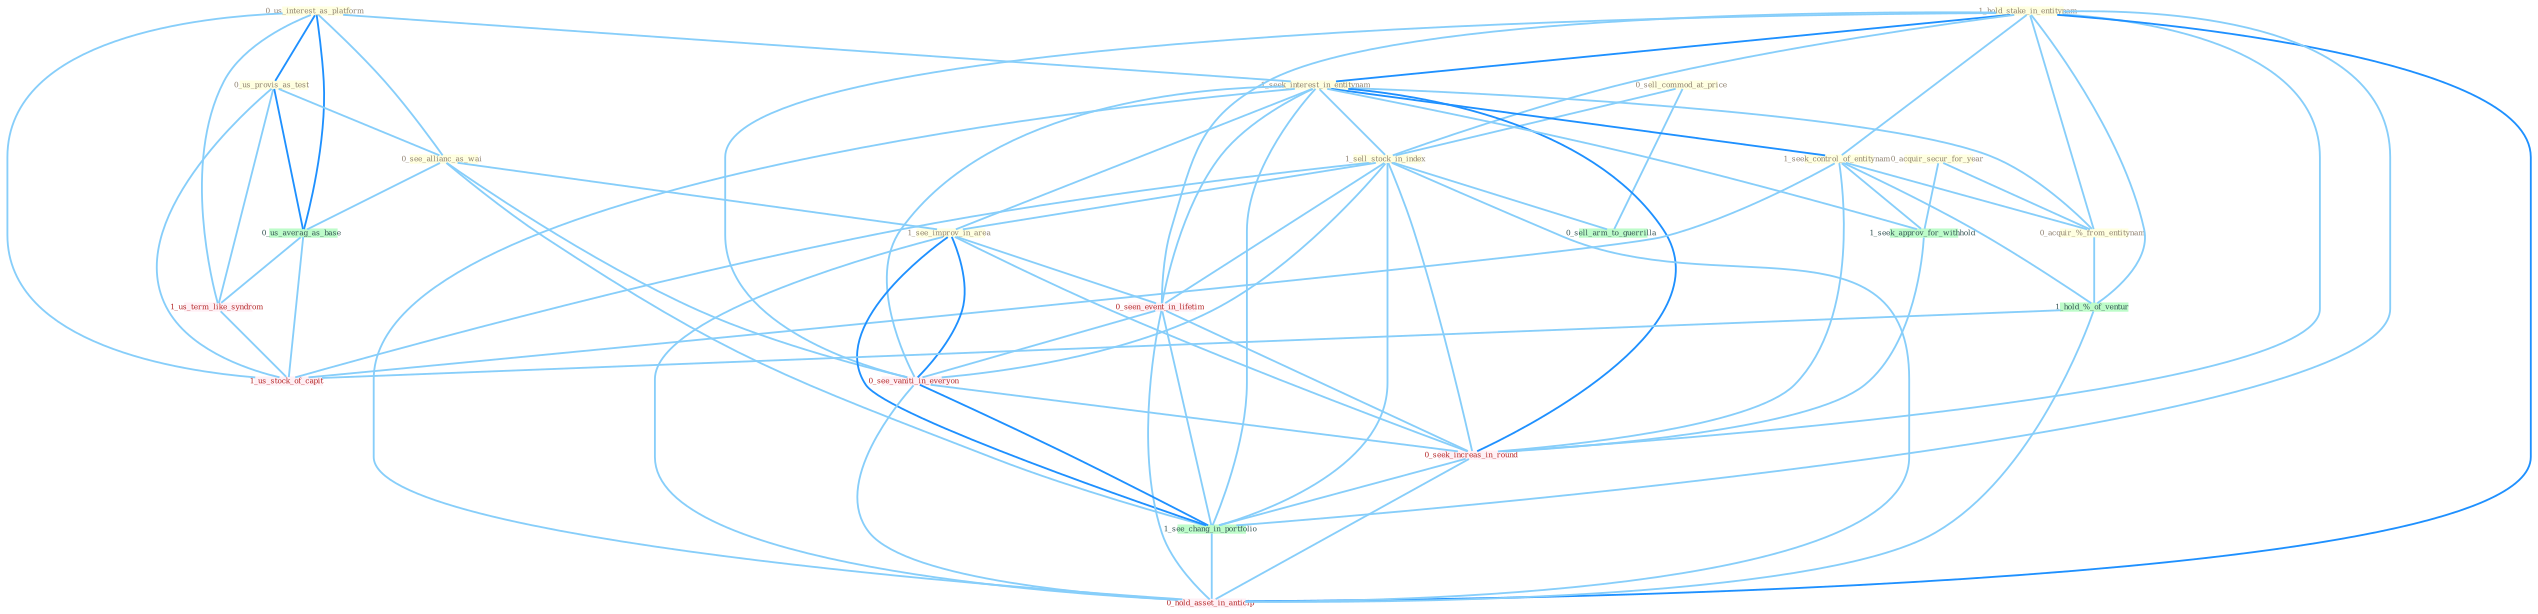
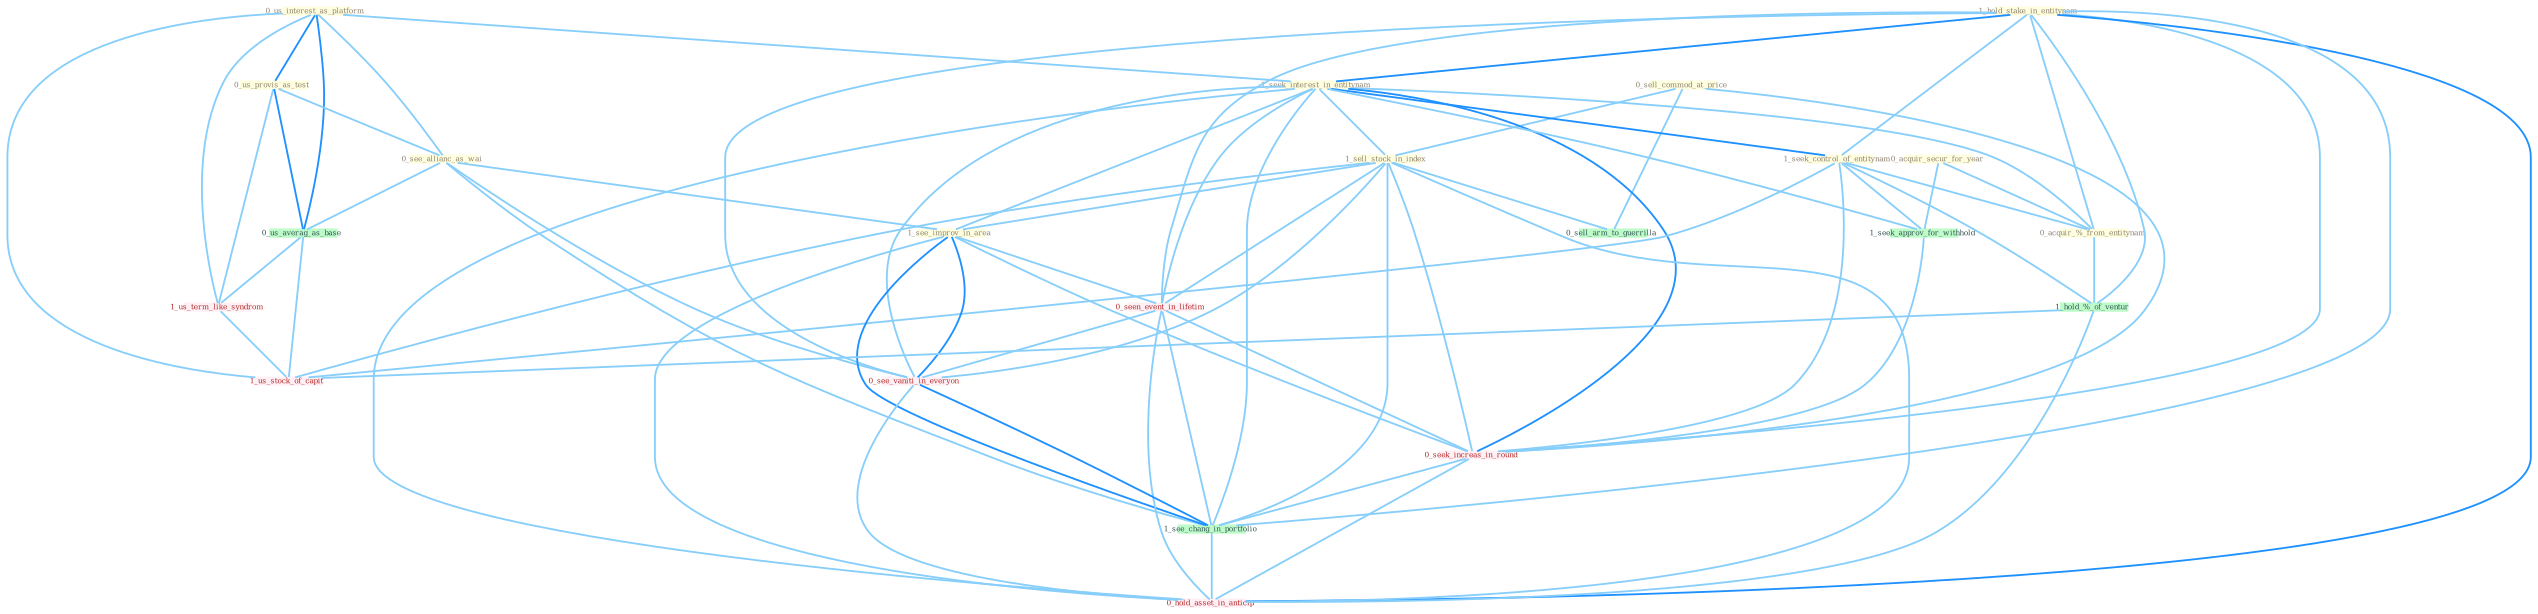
  graph {
    node [color="#ffffe0" fixedsize=true fontcolor="#8b7d6b" fontsize=4 shape=polygon style=filled]
    edge [color="#87cefa" w=1]
    "0_us_interest_as_platform " [height=.06 width=.5]
    "0_sell_commod_at_price " [height=.06 width=.5]
    "0_acquir_secur_for_year " [height=.06 width=.5]
    "0_us_provis_as_test " [height=.06 width=.5]
    "1_hold_stake_in_entitynam " [height=.06 width=.5]
    "0_see_allianc_as_wai " [height=.06 width=.5]
    "1_seek_interest_in_entitynam " [height=.06 width=.5]
    "1_seek_control_of_entitynam " [height=.06 width=.5]
    "1_sell_stock_in_index " [height=.06 width=.5]
    "0_acquir_%_from_entitynam " [height=.06 width=.5]
    "1_see_improv_in_area " [height=.06 width=.5]
    "0_seen_event_in_lifetim " [color="#fff0f5" fontcolor="#b22222" height=.06 width=.5]
    "1_us_term_like_syndrom " [color="#fff0f5" fontcolor="#b22222" height=.06 width=.5]
    "0_see_vaniti_in_everyon " [color="#fff0f5" fontcolor="#b22222" height=.06 width=.5]
    "0_seek_increas_in_round " [color="#fff0f5" fontcolor="#b22222" height=.06 width=.5]
    "1_us_stock_of_capit " [color="#fff0f5" fontcolor="#b22222" height=.06 width=.5]
    "0_hold_asset_in_anticip " [color="#fff0f5" fontcolor="#b22222" height=.06 width=.5]
    "0_us_averag_as_base " [color="#BDFCC9" fontcolor="#2f4f4f" height=.06 width=.5]
    "0_sell_arm_to_guerrilla " [color="#BDFCC9" fontcolor="#2f4f4f" height=.06 width=.5]
    "1_seek_approv_for_withhold " [color="#BDFCC9" fontcolor="#2f4f4f" height=.06 width=.5]
    "1_hold_%_of_ventur " [color="#BDFCC9" fontcolor="#2f4f4f" height=.06 width=.5]
    "1_see_chang_in_portfolio " [color="#BDFCC9" fontcolor="#2f4f4f" height=.06 width=.5]
    subgraph sub_1 {
      "0_us_interest_as_platform "
      "0_sell_commod_at_price "
      "0_acquir_secur_for_year "
      "0_us_provis_as_test "
      "1_hold_stake_in_entitynam "
      "0_see_allianc_as_wai "
      "1_seek_interest_in_entitynam "
      "1_seek_control_of_entitynam "
      "1_sell_stock_in_index "
      "0_acquir_%_from_entitynam "
      "1_see_improv_in_area "
    }
    subgraph sub_2 {
      "0_seen_event_in_lifetim "
      "1_us_term_like_syndrom "
      "0_see_vaniti_in_everyon "
      "0_seek_increas_in_round "
      "1_us_stock_of_capit "
      "0_hold_asset_in_anticip "
    }
    "0_us_interest_as_platform " -- "0_us_provis_as_test " [color="#1e90ff" w=2]
    "0_us_interest_as_platform " -- "0_see_allianc_as_wai "
    "0_us_interest_as_platform " -- "1_seek_interest_in_entitynam "
    "0_us_interest_as_platform " -- "1_us_term_like_syndrom "
    "0_us_interest_as_platform " -- "1_us_stock_of_capit "
    "0_us_interest_as_platform " -- "0_us_averag_as_base " [color="#1e90ff" w=2]
    "0_sell_commod_at_price " -- "1_sell_stock_in_index "
    "0_sell_commod_at_price " -- "0_sell_arm_to_guerrilla "
    "0_acquir_secur_for_year " -- "0_acquir_%_from_entitynam "
    "0_acquir_secur_for_year " -- "1_seek_approv_for_withhold "
    "0_us_provis_as_test " -- "0_see_allianc_as_wai "
    "0_us_provis_as_test " -- "1_us_term_like_syndrom "
-   "0_us_provis_as_test " -- "1_us_stock_of_capit "
    "0_us_provis_as_test " -- "0_us_averag_as_base " [color="#1e90ff" w=2]
    "1_hold_stake_in_entitynam " -- "1_seek_interest_in_entitynam " [color="#1e90ff" w=2]
    "1_hold_stake_in_entitynam " -- "1_seek_control_of_entitynam "
-   "1_hold_stake_in_entitynam " -- "1_sell_stock_in_index "
    "1_hold_stake_in_entitynam " -- "0_acquir_%_from_entitynam "
    "1_hold_stake_in_entitynam " -- "0_seen_event_in_lifetim "
    "1_hold_stake_in_entitynam " -- "0_see_vaniti_in_everyon "
    "1_hold_stake_in_entitynam " -- "0_seek_increas_in_round "
    "1_hold_stake_in_entitynam " -- "0_hold_asset_in_anticip " [color="#1e90ff" w=2]
    "1_hold_stake_in_entitynam " -- "1_hold_%_of_ventur "
    "1_hold_stake_in_entitynam " -- "1_see_chang_in_portfolio "
    "0_see_allianc_as_wai " -- "1_see_improv_in_area "
    "0_see_allianc_as_wai " -- "0_see_vaniti_in_everyon "
    "0_see_allianc_as_wai " -- "0_us_averag_as_base "
    "0_see_allianc_as_wai " -- "1_see_chang_in_portfolio "
    "1_seek_interest_in_entitynam " -- "1_seek_control_of_entitynam " [color="#1e90ff" w=2]
    "1_seek_interest_in_entitynam " -- "1_sell_stock_in_index "
    "1_seek_interest_in_entitynam " -- "0_acquir_%_from_entitynam "
    "1_seek_interest_in_entitynam " -- "1_see_improv_in_area "
    "1_seek_interest_in_entitynam " -- "0_seen_event_in_lifetim "
    "1_seek_interest_in_entitynam " -- "0_see_vaniti_in_everyon "
    "1_seek_interest_in_entitynam " -- "0_seek_increas_in_round " [color="#1e90ff" w=2]
    "1_seek_interest_in_entitynam " -- "0_hold_asset_in_anticip "
    "1_seek_interest_in_entitynam " -- "1_seek_approv_for_withhold "
    "1_seek_interest_in_entitynam " -- "1_see_chang_in_portfolio "
    "1_seek_control_of_entitynam " -- "0_acquir_%_from_entitynam "
    "1_seek_control_of_entitynam " -- "0_seek_increas_in_round "
    "1_seek_control_of_entitynam " -- "1_us_stock_of_capit "
    "1_seek_control_of_entitynam " -- "1_seek_approv_for_withhold "
    "1_seek_control_of_entitynam " -- "1_hold_%_of_ventur "
    "1_sell_stock_in_index " -- "1_see_improv_in_area "
    "1_sell_stock_in_index " -- "0_seen_event_in_lifetim "
    "1_sell_stock_in_index " -- "0_see_vaniti_in_everyon "
    "1_sell_stock_in_index " -- "0_seek_increas_in_round "
    "1_sell_stock_in_index " -- "1_us_stock_of_capit "
    "1_sell_stock_in_index " -- "0_hold_asset_in_anticip "
    "1_sell_stock_in_index " -- "0_sell_arm_to_guerrilla "
    "1_sell_stock_in_index " -- "1_see_chang_in_portfolio "
    "0_acquir_%_from_entitynam " -- "1_hold_%_of_ventur "
    "1_see_improv_in_area " -- "0_seen_event_in_lifetim "
    "1_see_improv_in_area " -- "0_see_vaniti_in_everyon " [color="#1e90ff" w=2]
    "1_see_improv_in_area " -- "0_seek_increas_in_round "
    "1_see_improv_in_area " -- "0_hold_asset_in_anticip "
    "1_see_improv_in_area " -- "1_see_chang_in_portfolio " [color="#1e90ff" w=2]
    "0_seen_event_in_lifetim " -- "0_see_vaniti_in_everyon "
    "0_seen_event_in_lifetim " -- "0_seek_increas_in_round "
    "0_seen_event_in_lifetim " -- "0_hold_asset_in_anticip "
    "0_seen_event_in_lifetim " -- "1_see_chang_in_portfolio "
    "1_us_term_like_syndrom " -- "1_us_stock_of_capit "
-   "0_see_vaniti_in_everyon " -- "0_seek_increas_in_round "
+   "0_sell_commod_at_price " -- "0_seek_increas_in_round "
    "0_see_vaniti_in_everyon " -- "0_hold_asset_in_anticip "
    "0_see_vaniti_in_everyon " -- "1_see_chang_in_portfolio " [color="#1e90ff" w=2]
    "0_seek_increas_in_round " -- "0_hold_asset_in_anticip "
    "0_seek_increas_in_round " -- "1_see_chang_in_portfolio "
    "0_us_averag_as_base " -- "1_us_term_like_syndrom "
    "0_us_averag_as_base " -- "1_us_stock_of_capit "
    "1_seek_approv_for_withhold " -- "0_seek_increas_in_round "
    "1_hold_%_of_ventur " -- "1_us_stock_of_capit "
    "1_hold_%_of_ventur " -- "0_hold_asset_in_anticip "
    "1_see_chang_in_portfolio " -- "0_hold_asset_in_anticip "
  }
